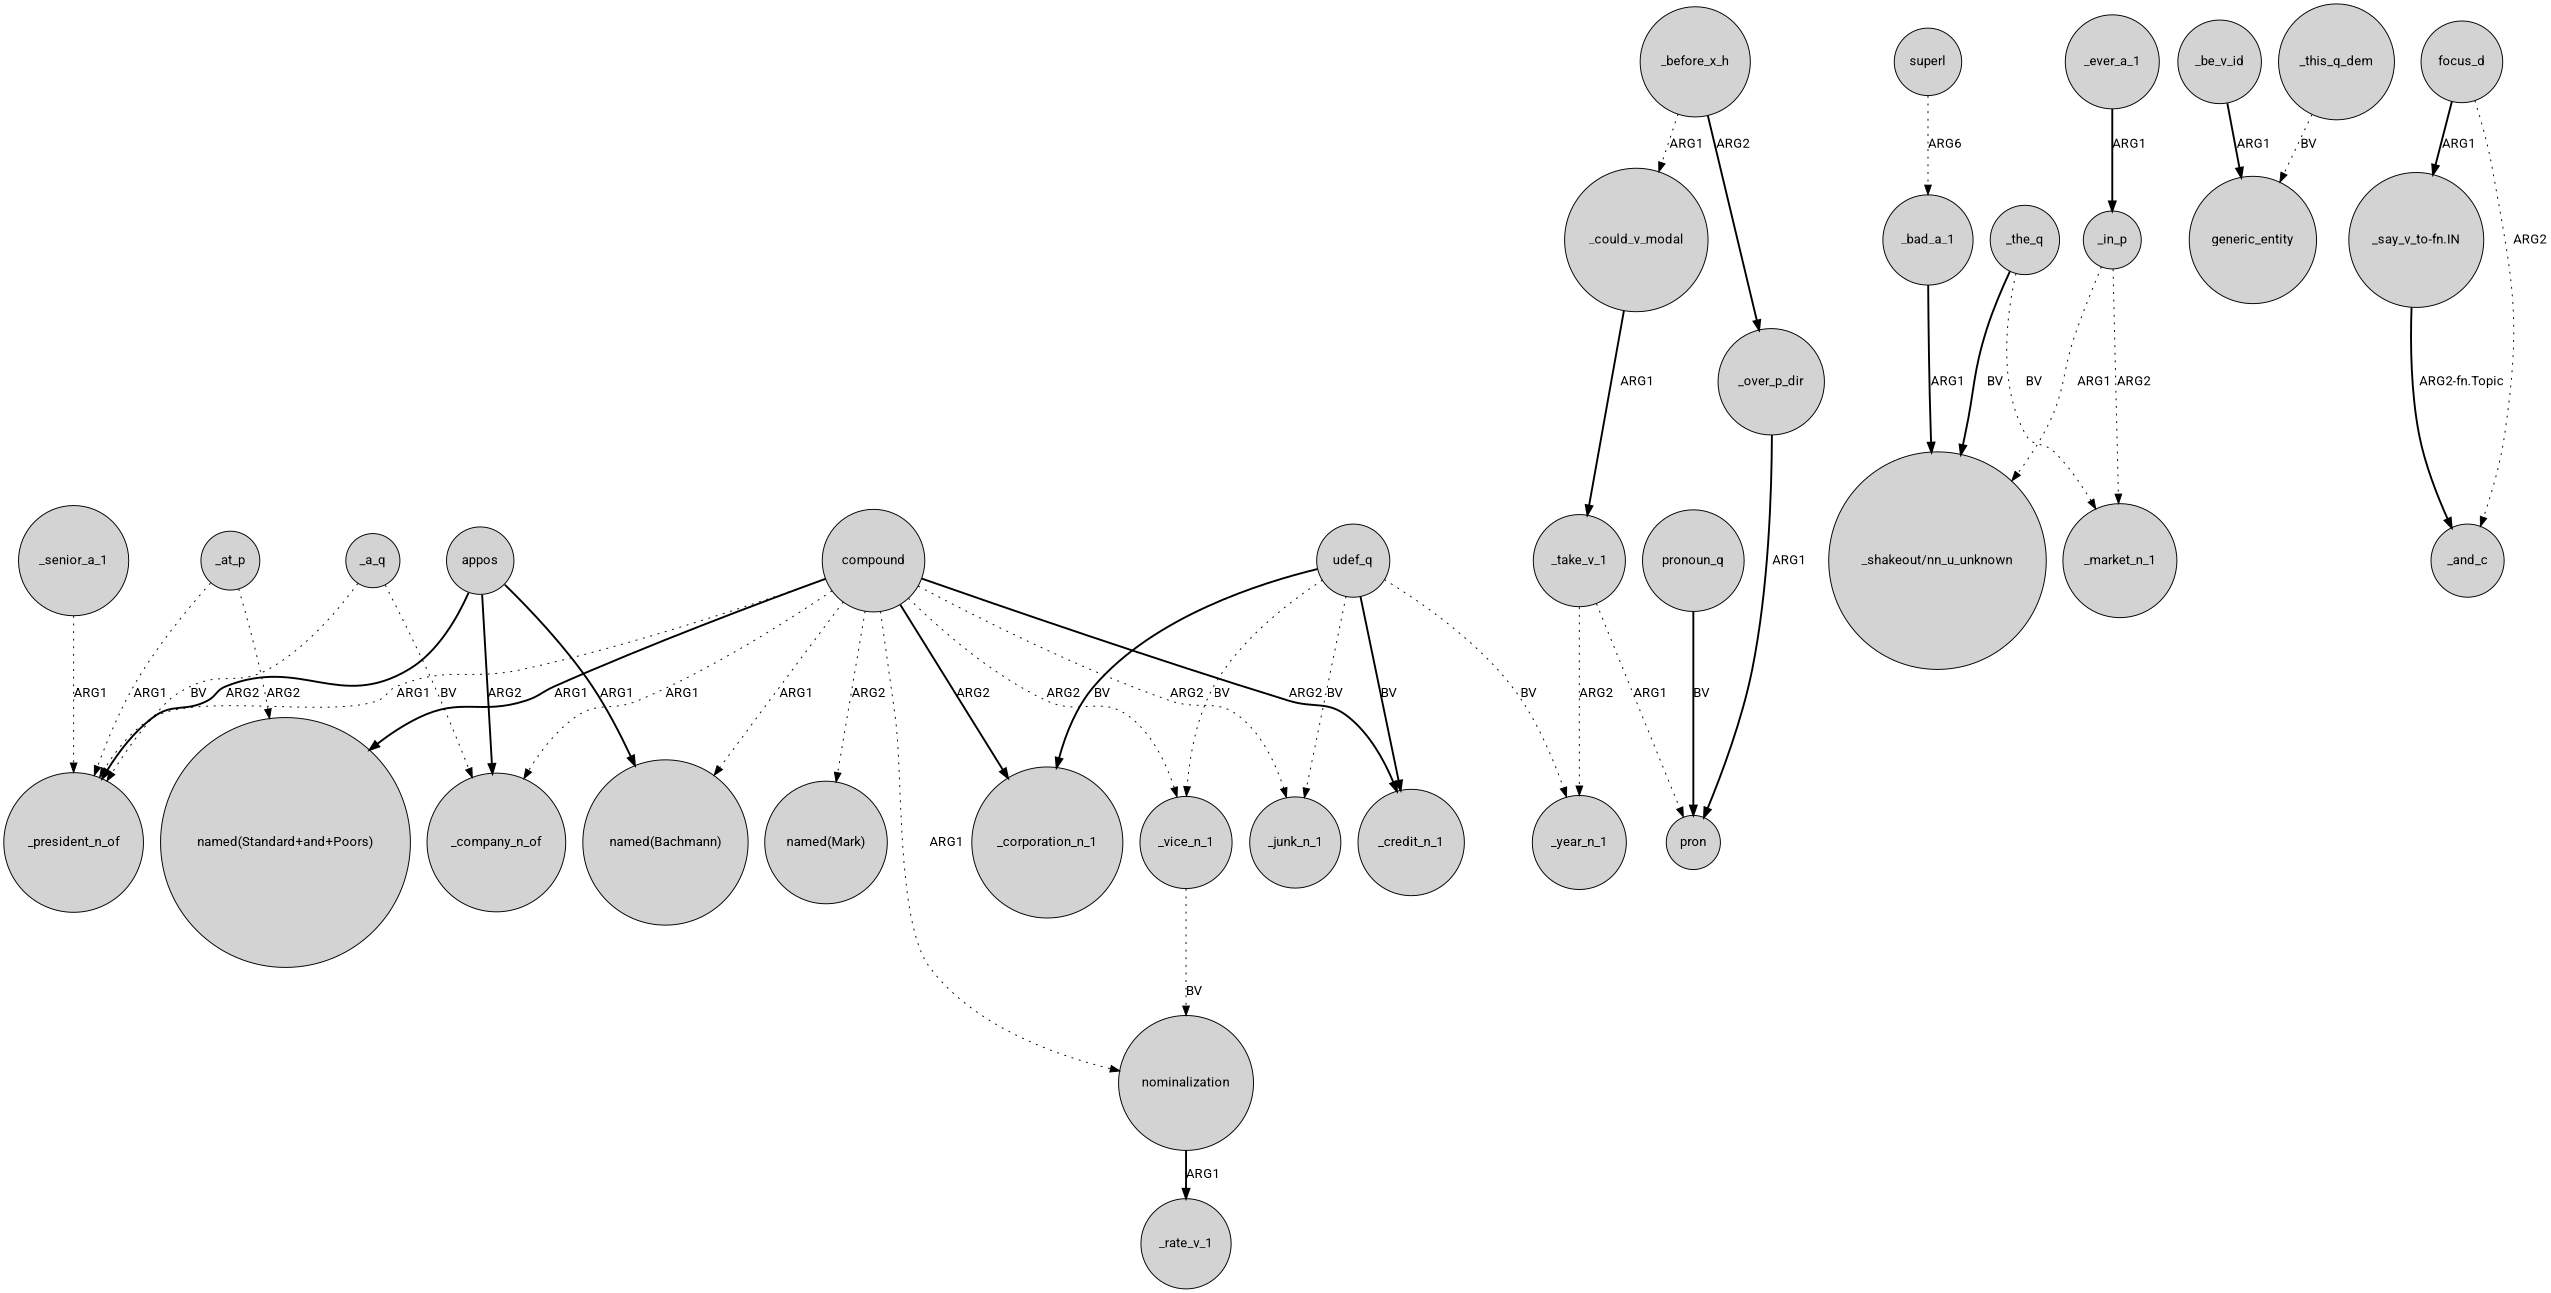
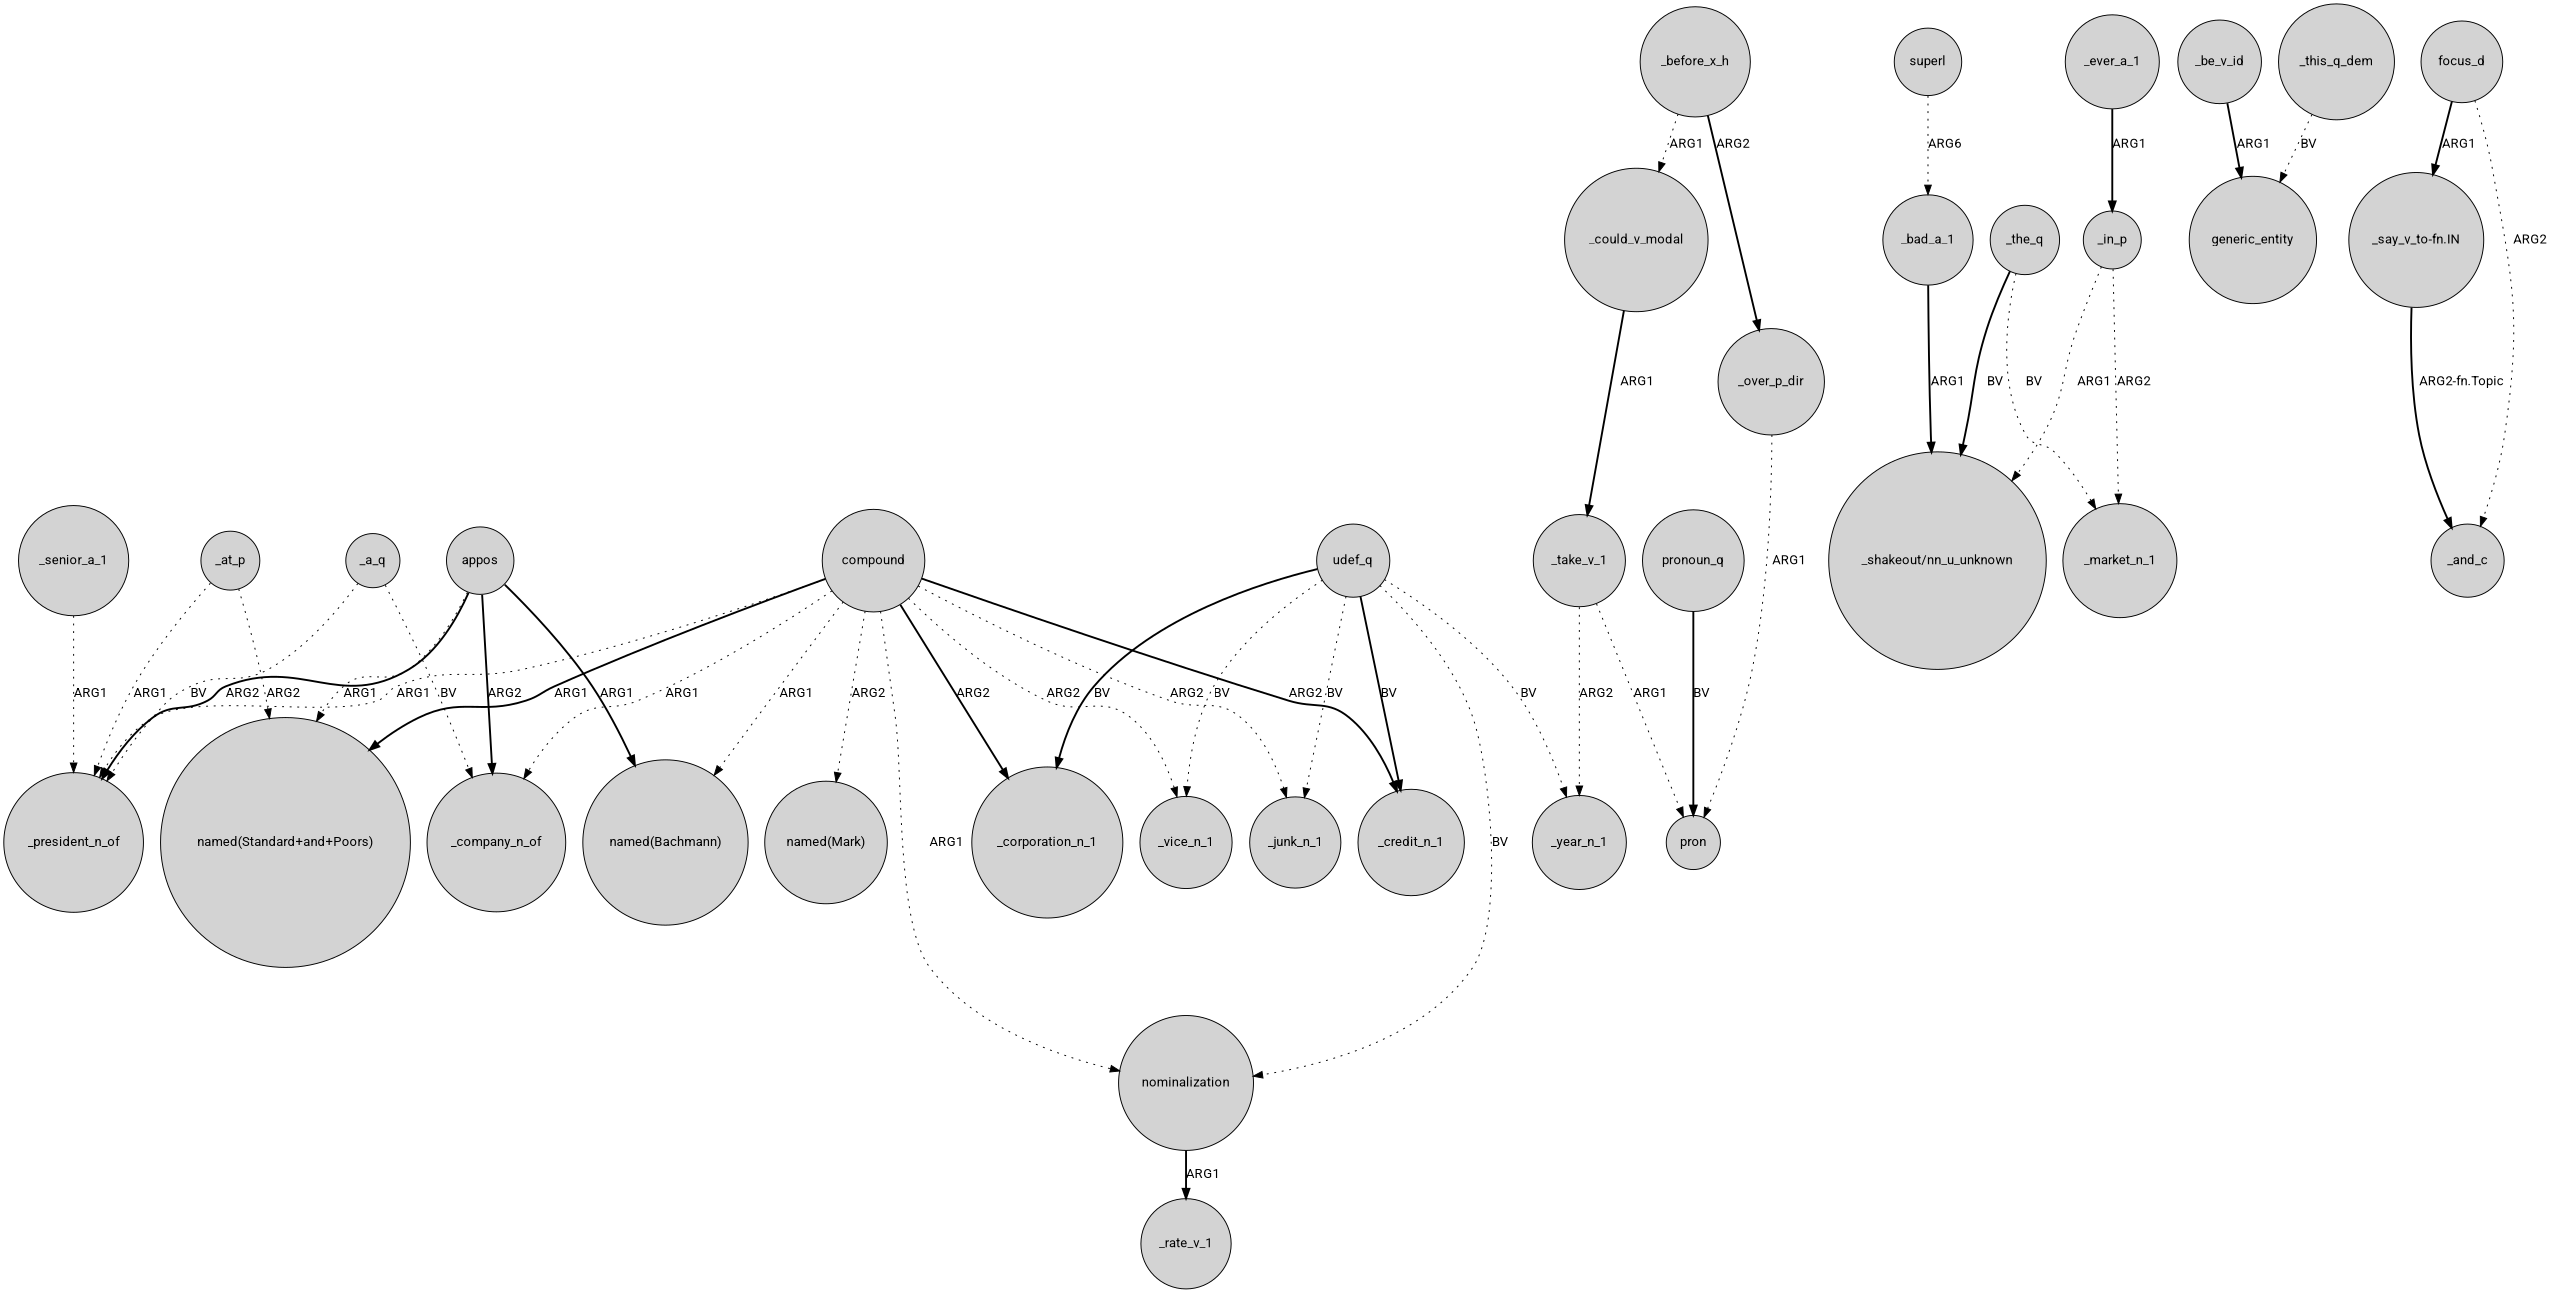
  digraph {
    fontname=Roboto
    node [fontname=Roboto shape=circle style=filled]
    edge [fontname=Roboto style=dotted]
    compound
    "named(Bachmann)"
    _vice_n_1
    _credit_n_1
    nominalization
    _corporation_n_1
    "named(Mark)"
    _junk_n_1
    _president_n_of
    "named(Standard+and+Poors)"
    _company_n_of
    _rate_v_1
    _before_x_h
    _could_v_modal
    _over_p_dir
    _take_v_1
    pron
    _year_n_1
    _in_p
    _market_n_1
    "_shakeout/nn_u_unknown"
    udef_q
    _be_v_id
    generic_entity
    _senior_a_1
    "_say_v_to-fn.IN"
    _and_c
    focus_d
    superl
    _bad_a_1
    appos
    pronoun_q
    _the_q
    _this_q_dem
    _at_p
    _ever_a_1
    _a_q
    compound -> "named(Bachmann)" [label=ARG1]
    compound -> _vice_n_1 [label=ARG2]
    compound -> _credit_n_1 [label=ARG2 style=bold]
    compound -> nominalization [label=ARG1]
    compound -> _corporation_n_1 [label=ARG2 style=bold]
    compound -> "named(Mark)" [label=ARG2]
    compound -> _junk_n_1 [label=ARG2]
    compound -> _president_n_of [label=ARG1]
    compound -> "named(Standard+and+Poors)" [label=ARG1 style=bold]
    compound -> _company_n_of [label=ARG1]
    nominalization -> _rate_v_1 [label=ARG1 style=bold]
    _before_x_h -> _could_v_modal [label=ARG1]
    _before_x_h -> _over_p_dir [label=ARG2 style=bold]
    _could_v_modal -> _take_v_1 [label=ARG1 style=bold]
-   _over_p_dir -> pron [label=ARG1 style=bold]
+   _over_p_dir -> pron [label=ARG1]
    _take_v_1 -> pron [label=ARG1]
    _take_v_1 -> _year_n_1 [label=ARG2]
    _in_p -> _market_n_1 [label=ARG2]
    _in_p -> "_shakeout/nn_u_unknown" [label=ARG1]
    udef_q -> _vice_n_1 [label=BV]
    udef_q -> _credit_n_1 [label=BV style=bold]
-   _vice_n_1 -> nominalization [label=BV]
+   udef_q -> nominalization [label=BV]
    udef_q -> _corporation_n_1 [label=BV style=bold]
    udef_q -> _junk_n_1 [label=BV]
    udef_q -> _year_n_1 [label=BV]
    _be_v_id -> generic_entity [label=ARG1 style=bold]
    _senior_a_1 -> _president_n_of [label=ARG1]
    "_say_v_to-fn.IN" -> _and_c [label="ARG2-fn.Topic" style=bold]
    focus_d -> "_say_v_to-fn.IN" [label=ARG1 style=bold]
    focus_d -> _and_c [label=ARG2]
    superl -> _bad_a_1 [label=ARG6]
    _bad_a_1 -> "_shakeout/nn_u_unknown" [label=ARG1 style=bold]
    appos -> "named(Bachmann)" [label=ARG1 style=bold]
    appos -> _president_n_of [label=ARG2 style=bold]
+   appos -> "named(Standard+and+Poors)" [label=ARG1]
    appos -> _company_n_of [label=ARG2 style=bold]
    pronoun_q -> pron [label=BV style=bold]
    _the_q -> _market_n_1 [label=BV]
    _the_q -> "_shakeout/nn_u_unknown" [label=BV style=bold]
    _this_q_dem -> generic_entity [label=BV]
    _at_p -> _president_n_of [label=ARG1]
    _at_p -> "named(Standard+and+Poors)" [label=ARG2]
    _ever_a_1 -> _in_p [label=ARG1 style=bold]
    _a_q -> _president_n_of [label=BV]
    _a_q -> _company_n_of [label=BV]
  }
